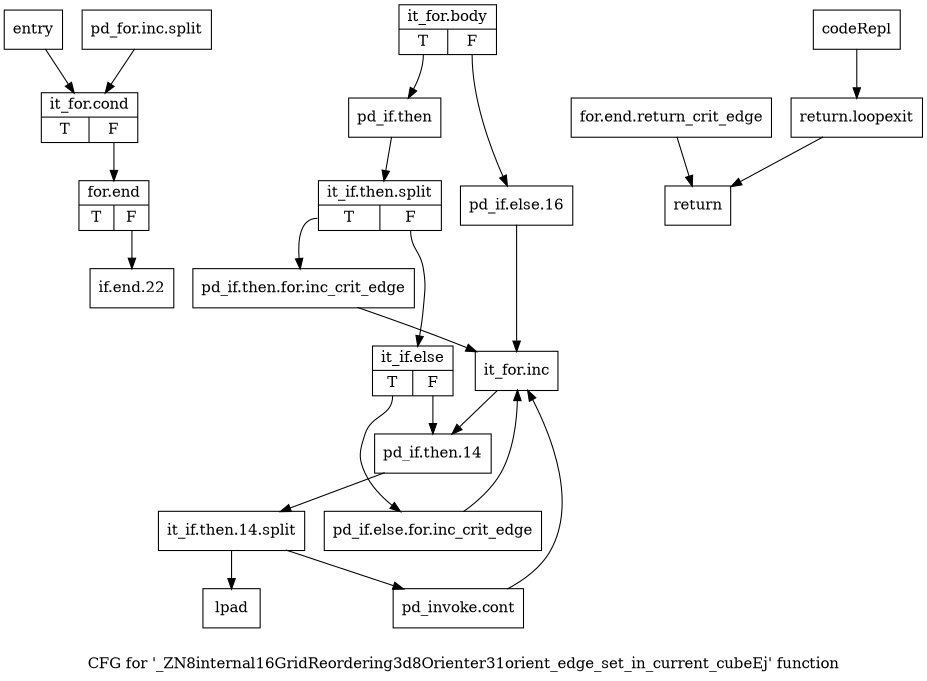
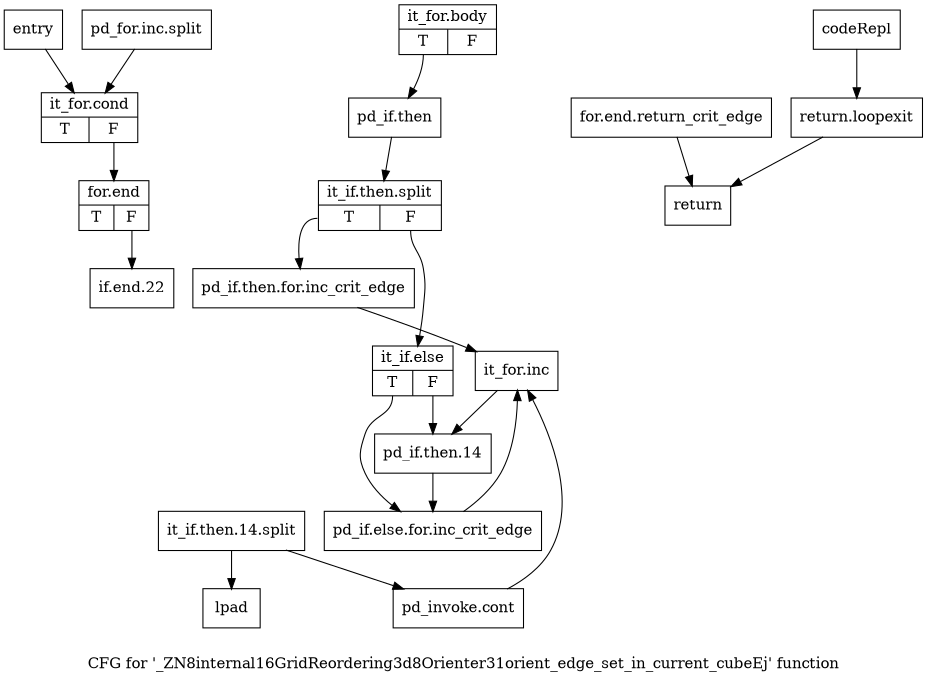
  digraph {
    label="CFG for '_ZN8internal16GridReordering3d8Orienter31orient_edge_set_in_current_cubeEj' function"
    node [shape=record]
    n1 [label="{entry}"]
    n2 [label="{it_for.cond|{<s0>T|<s1>F}}"]
    n3 [label="{for.end|{<s0>T|<s1>F}}"]
    n4 [label="{it_for.body|{<s0>T|<s1>F}}"]
    n5 [label="{pd_if.then}"]
-   n6 [label="{pd_if.else.16}"]
    n7 [label="{if.end.22}"]
    n8 [label="{it_if.then.split|{<s0>T|<s1>F}}"]
    n9 [label="{it_for.inc}"]
    n10 [label="{for.end.return_crit_edge}"]
    n11 [label="{return}"]
    n12 [label="{pd_if.then.for.inc_crit_edge}"]
    n13 [label="{it_if.else|{<s0>T|<s1>F}}"]
    n14 [label="{pd_if.then.14}"]
    n15 [label="{pd_if.else.for.inc_crit_edge}"]
    n16 [label="{it_if.then.14.split}"]
    n17 [label="{pd_for.inc.split}"]
    n18 [label="{pd_invoke.cont}"]
    n19 [label="{lpad}"]
    n20 [label="{codeRepl}"]
    n21 [label="{return.loopexit}"]
    n1 -> n2
    n2 -> n3 [tailport=s1]
    n3 -> n7 [tailport=s1]
    n4 -> n5 [tailport=s0]
-   n4 -> n6 [tailport=s1]
    n5 -> n8
-   n6 -> n9
    n8 -> n12 [tailport=s0]
    n8 -> n13 [tailport=s1]
    n9 -> n14
    n10 -> n11
    n12 -> n9
    n13 -> n14 [tailport=s1]
    n13 -> n15 [tailport=s0]
-   n14 -> n16
+   n14 -> n15
    n15 -> n9
    n16 -> n18
    n16 -> n19
    n17 -> n2
    n18 -> n9
    n20 -> n21
    n21 -> n11
  }
